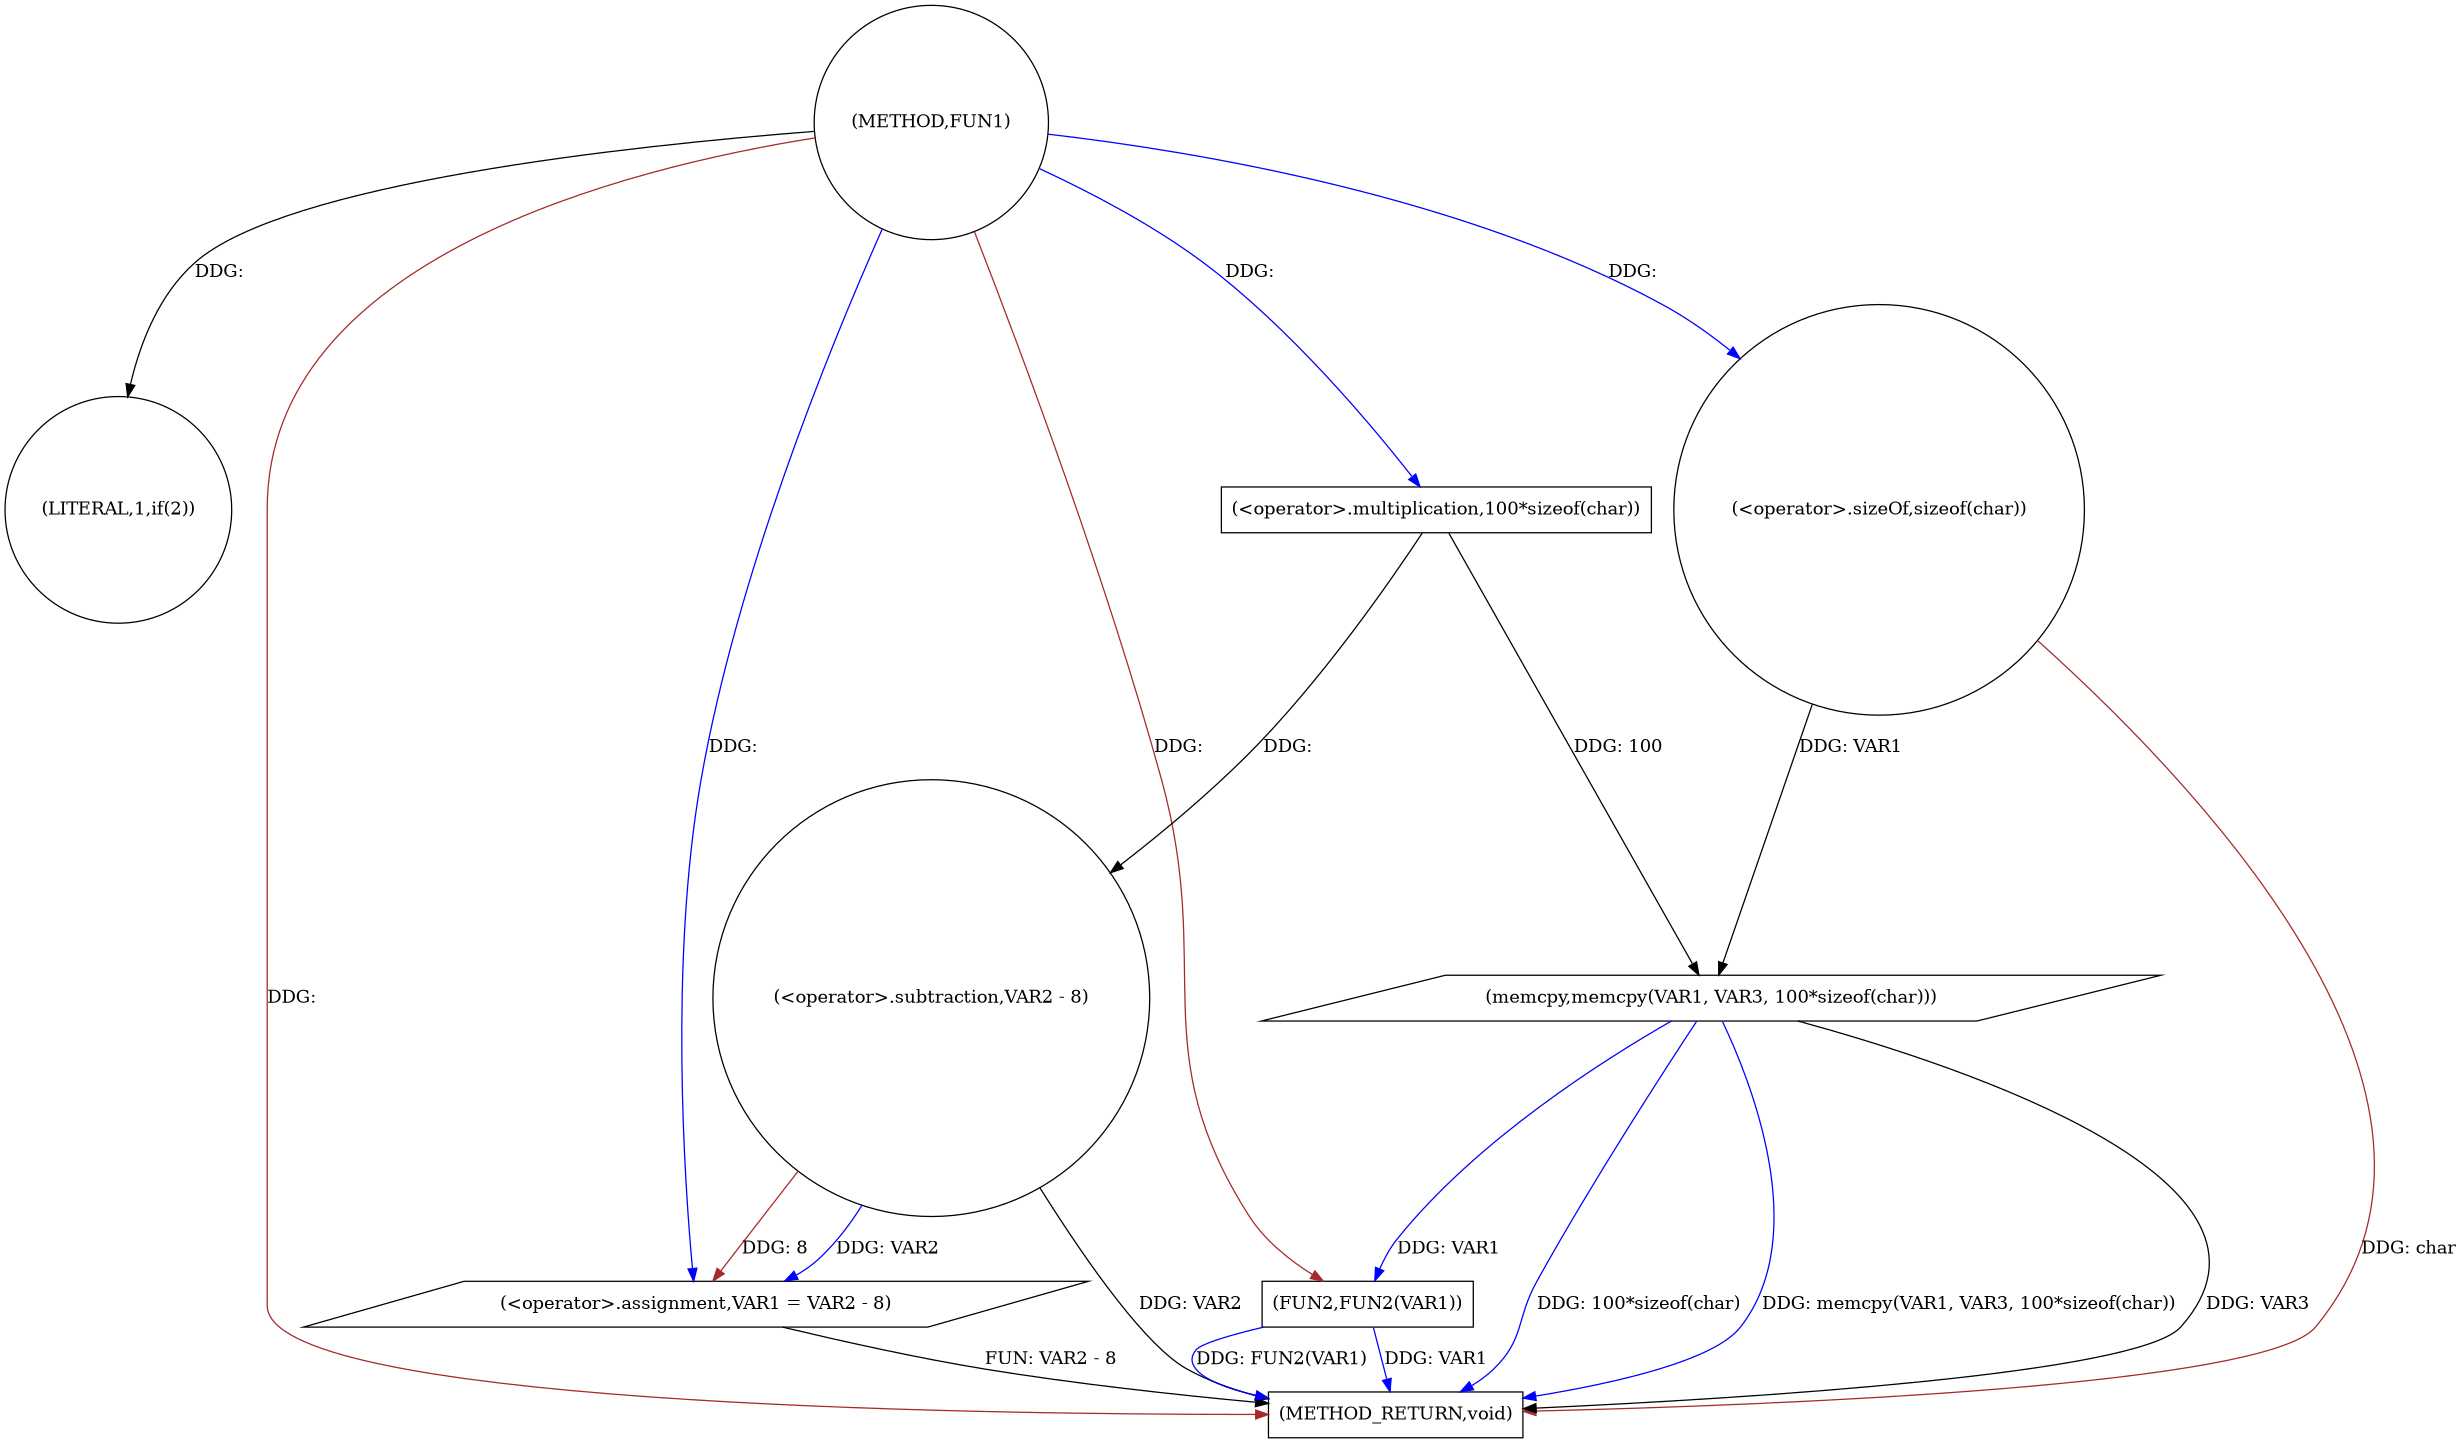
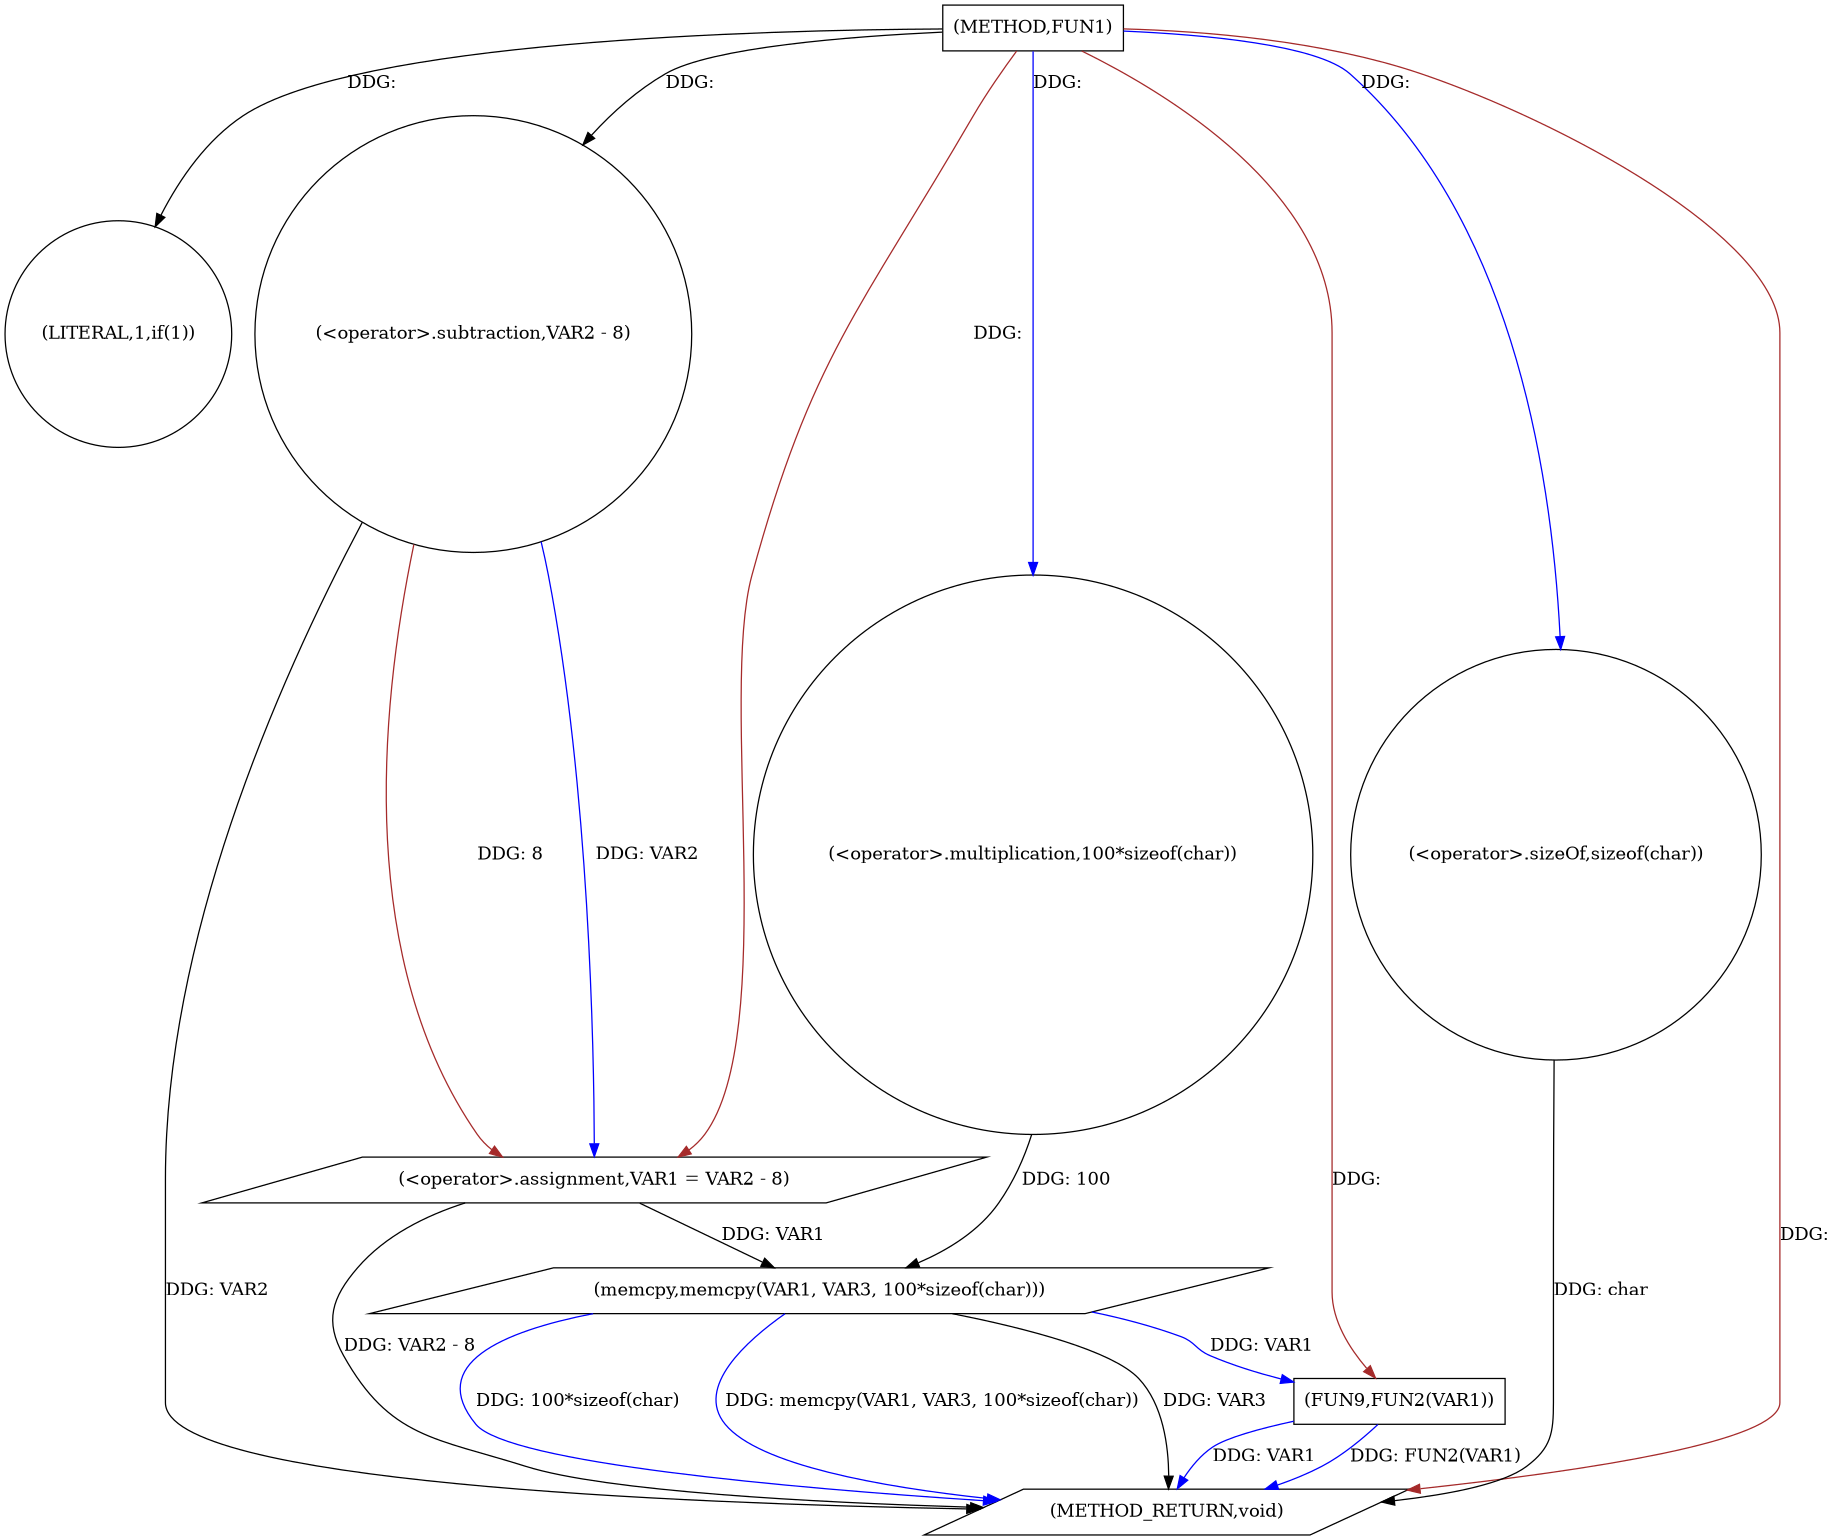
  digraph {
    node [shape=box]
    edge [color=black]
-   n1 [label="(METHOD,FUN1)" shape=circle]
-   n2 [label="(LITERAL,1,if(2))" shape=circle]
+   n1 [label="(METHOD,FUN1)"]
+   n2 [label="(LITERAL,1,if(1))" shape=circle]
    n3 [label="(<operator>.assignment,VAR1 = VAR2 - 8)" shape=parallelogram]
    n4 [label="(<operator>.subtraction,VAR2 - 8)" shape=circle]
-   n5 [label="(<operator>.multiplication,100*sizeof(char))"]
+   n5 [label="(<operator>.multiplication,100*sizeof(char))" shape=circle]
    n6 [label="(<operator>.sizeOf,sizeof(char))" shape=circle]
-   n7 [label="(FUN2,FUN2(VAR1))"]
-   n8 [label="(METHOD_RETURN,void)"]
+   n7 [label="(FUN9,FUN2(VAR1))"]
+   n8 [label="(METHOD_RETURN,void)" shape=parallelogram]
    n9 [label="(memcpy,memcpy(VAR1, VAR3, 100*sizeof(char)))" shape=parallelogram]
    n1 -> n2 [label="DDG: "]
-   n1 -> n3 [color=blue label="DDG: "]
-   n5 -> n4 [label="DDG: "]
+   n1 -> n3 [color=brown label="DDG: "]
+   n1 -> n4 [label="DDG: "]
    n1 -> n5 [color=blue label="DDG: "]
    n1 -> n6 [color=blue label="DDG: "]
    n1 -> n7 [color=brown label="DDG: "]
    n1 -> n8 [color=brown label="DDG: "]
-   n3 -> n8 [label="FUN: VAR2 - 8"]
-   n6 -> n9 [label="DDG: VAR1"]
+   n3 -> n8 [label="DDG: VAR2 - 8"]
+   n3 -> n9 [label="DDG: VAR1"]
    n4 -> n3 [color=blue label="DDG: VAR2"]
    n4 -> n3 [color=brown label="DDG: 8"]
    n4 -> n8 [label="DDG: VAR2"]
    n5 -> n9 [label="DDG: 100"]
-   n6 -> n8 [color=brown label="DDG: char"]
+   n6 -> n8 [label="DDG: char"]
    n7 -> n8 [color=blue label="DDG: FUN2(VAR1)"]
    n7 -> n8 [color=blue label="DDG: VAR1"]
    n9 -> n7 [color=blue label="DDG: VAR1"]
    n9 -> n8 [color=blue label="DDG: 100*sizeof(char)"]
    n9 -> n8 [color=blue label="DDG: memcpy(VAR1, VAR3, 100*sizeof(char))"]
    n9 -> n8 [label="DDG: VAR3"]
  }
